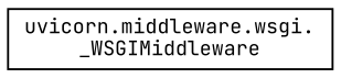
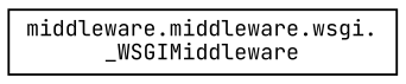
  digraph {
    rankdir=LR
    fontname="JetBrains Mono"
-   n1 [color=black fillcolor=white fontname="JetBrains Mono" fontsize=10 height=0.2 label="uvicorn.middleware.wsgi.\l_WSGIMiddleware" shape=record style=filled width=0.4]
+   n1 [color=black fillcolor=white fontname="JetBrains Mono" fontsize=10 height=0.2 label="middleware.middleware.wsgi.\l_WSGIMiddleware" shape=record style=filled width=0.4]
  }
